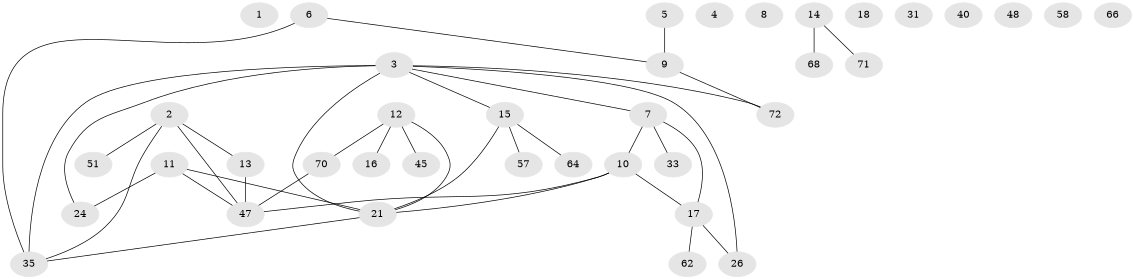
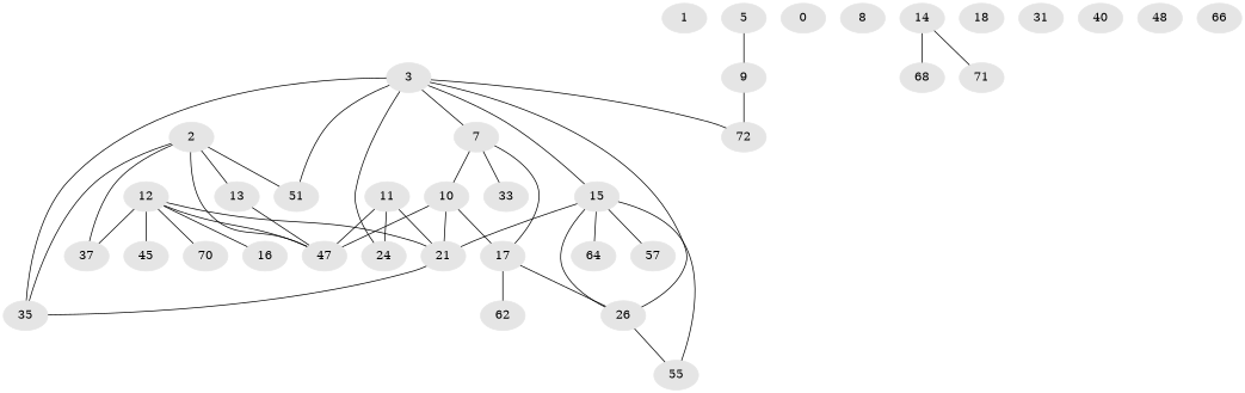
  graph {
    fontname="DejaVu Serif"
    node [color=gray90 fontname="DejaVu Serif" style=filled]
    edge [fontname="DejaVu Serif"]
    1
    2 [super="+40"]
    13 [super="+38+60"]
    35 [super="+39+59"]
+   37
    47
    51
    3 [super="+23+28+50"]
    7 [super="+52+54+73"]
    15 [super="+19+22"]
    21 [super="+30+43+74"]
    24
    26 [super="+34+46"]
    72
    10 [super="+56+67"]
    17 [super="+29"]
    33 [super="+36"]
+   55 [super="+75"]
    57 [super="+77"]
    64
-   4
+   4 [label=0]
    5 [super="+69"]
    9 [super="+41+63"]
-   6 [super="+25"]
    62
    8
    11 [super="+20"]
    12 [super="+27+78"]
    16 [super="+53"]
    45 [super="+61"]
    70
    14 [super="+42+49+65"]
    68 [super="+76"]
    71
    18
    31
    n37 [label=40]
    48
-   58
    66
    2 -- 13
    2 -- 35
+   2 -- 37
    2 -- 47
    2 -- 51
    13 -- 47
    3 -- 35 [weight=2]
    3 -- 7
    3 -- 15
-   3 -- 21
+   3 -- 51
    3 -- 24
    3 -- 26
    3 -- 72
    7 -- 10
    7 -- 17
    7 -- 33
    15 -- 21
+   15 -- 26
+   15 -- 55
    15 -- 57
    15 -- 64
    21 -- 35
+   26 -- 55
    10 -- 47
    10 -- 21
    10 -- 17
    17 -- 26
    17 -- 62
    5 -- 9 [weight=2]
    9 -- 72
-   6 -- 35
-   6 -- 9
    11 -- 47
    11 -- 21
    11 -- 24
-   70 -- 47
+   12 -- 37
+   12 -- 47
    12 -- 21
    12 -- 16
    12 -- 45
    12 -- 70
    14 -- 68 [weight=2]
    14 -- 71
  }
